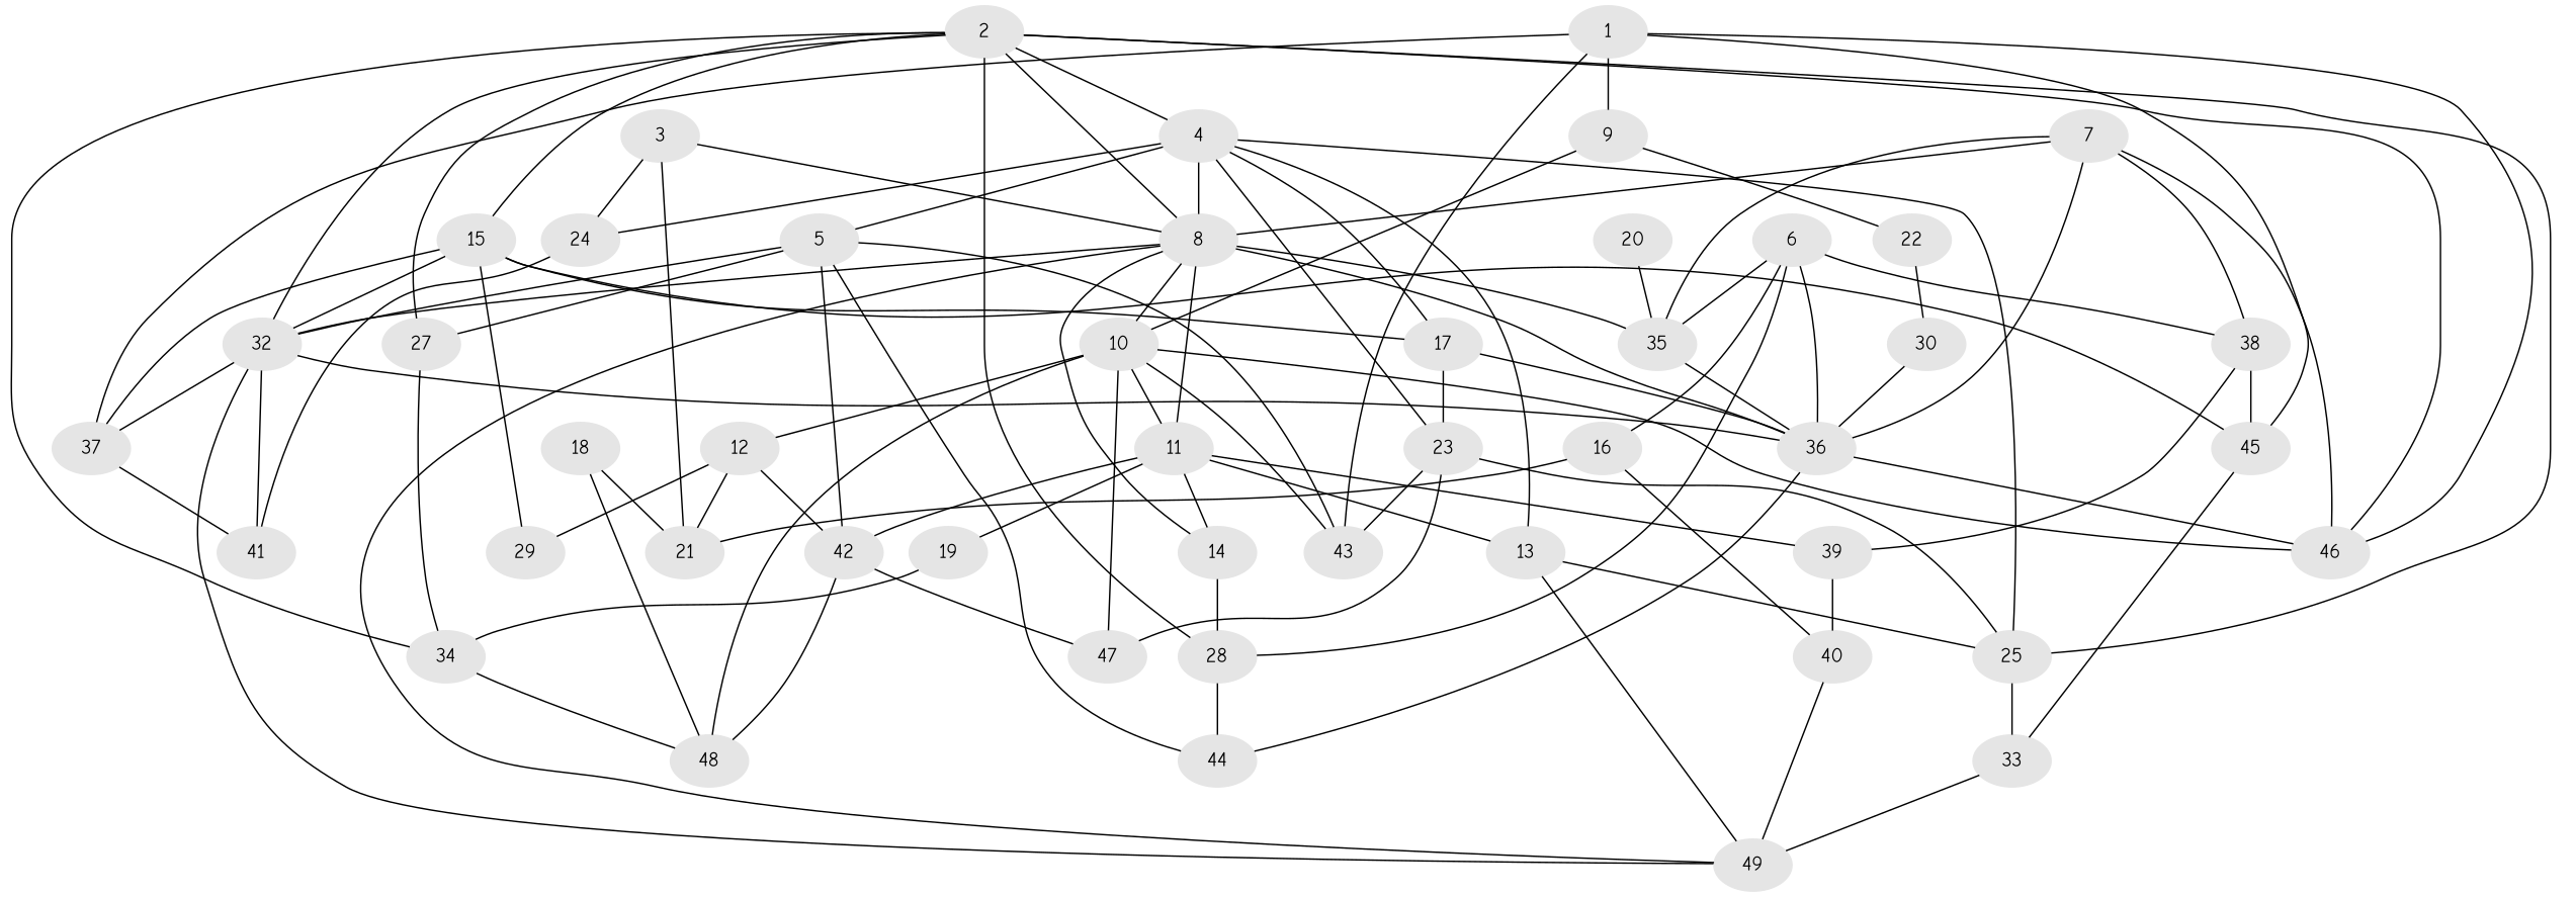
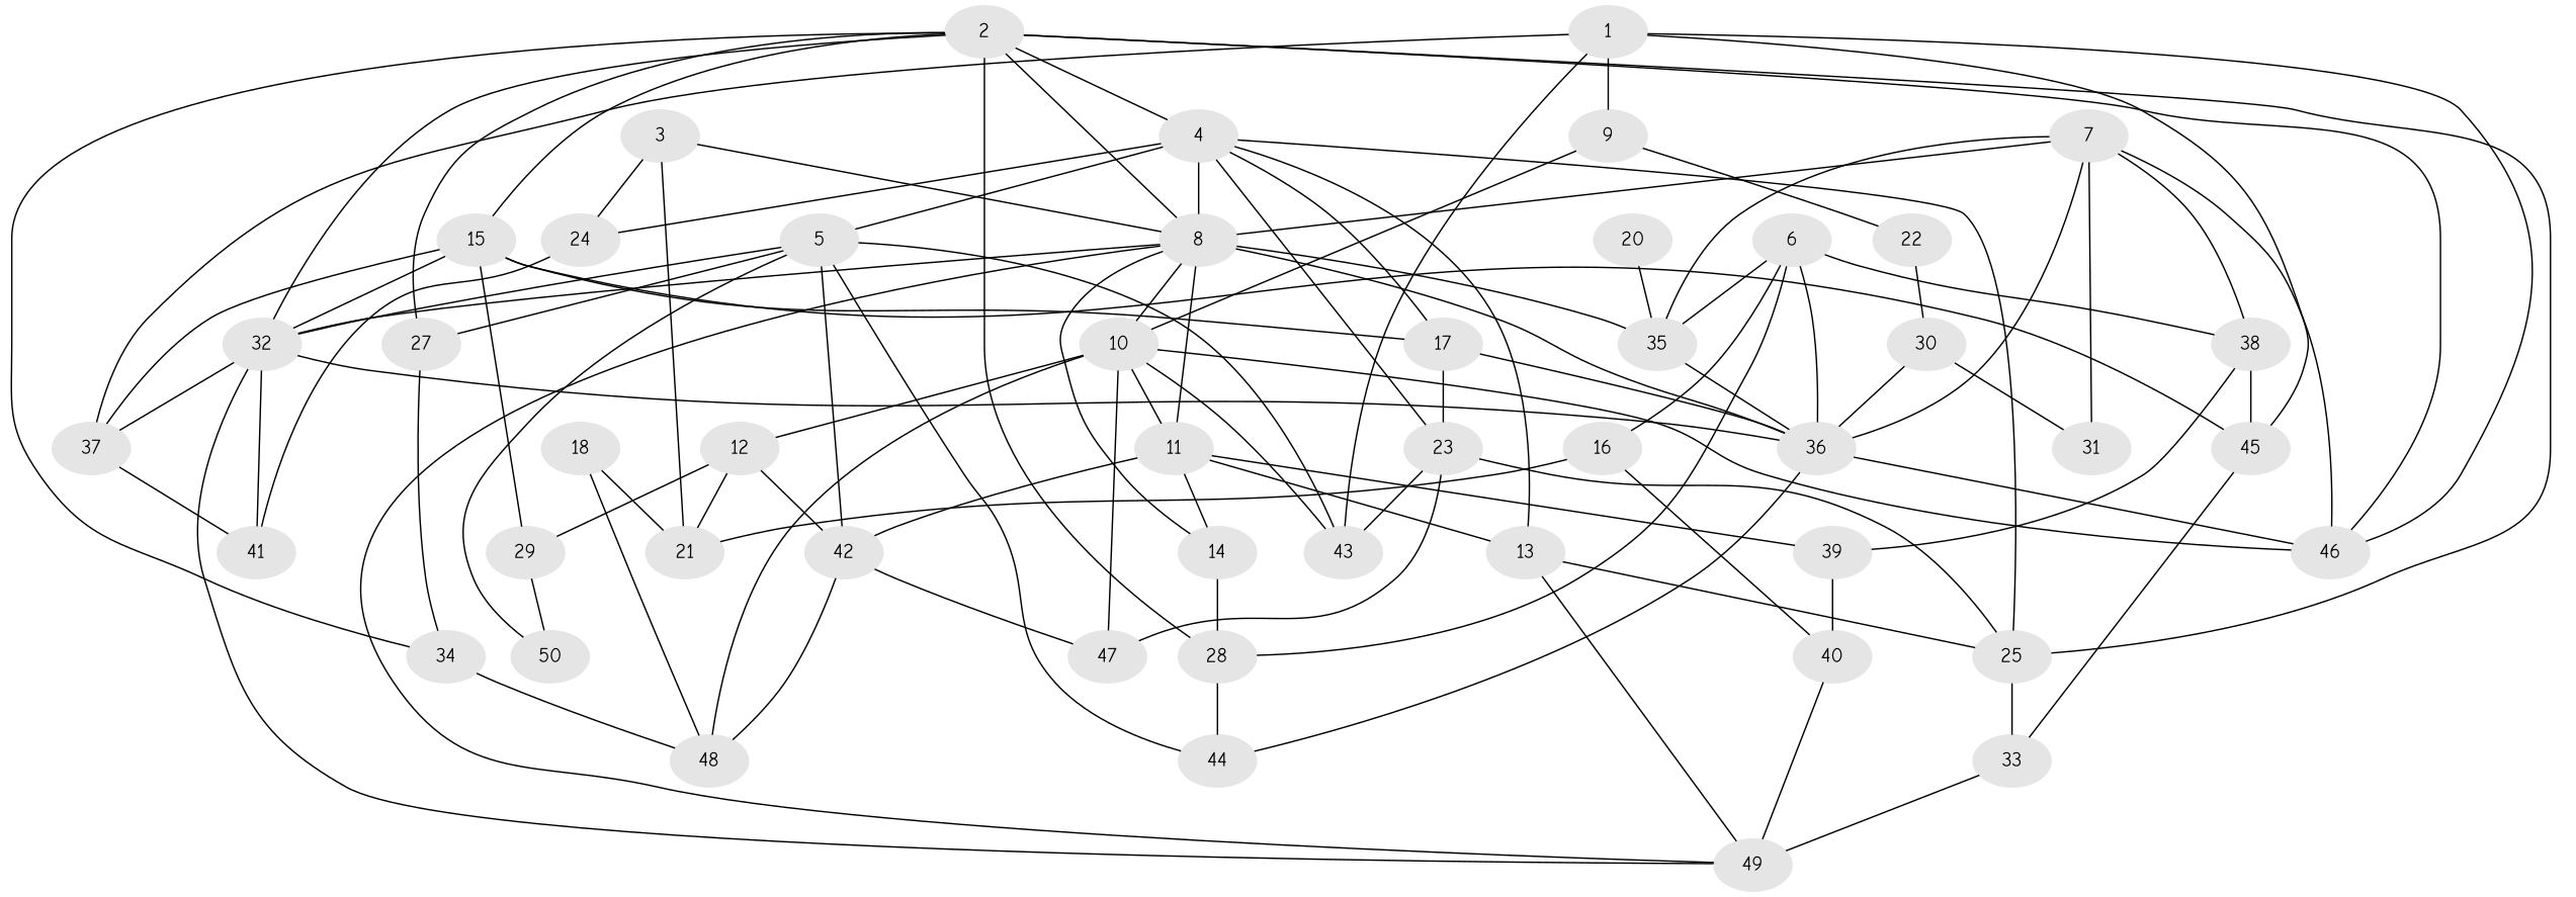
  graph {
    fontname="Comic Neue"
    node [color=gray90 fontname="Comic Neue" style=filled]
    edge [fontname="Comic Neue" weight=1.0]
    1
    9
    37
    43
    45
    46
    10
    22
    41
    33
    2
    4
    8
    15
    25
    27
    28
    32
    34
    24
    5
    13
    17
    23
    35
    36
    11
    14
    49
    29
    44
    48
    3
    21
    42
+   50
    47
    6
    16
    38
    40
    39
    7
+   31
    12
-   19
    30
    18
    20
    1 -- 9
    1 -- 37
    1 -- 43
    1 -- 45
    1 -- 46
    9 -- 10 [weight=2.0]
    9 -- 22
    37 -- 41
    45 -- 33
    10 -- 43
    10 -- 46
    10 -- 11
    10 -- 48
    10 -- 47
    10 -- 12
    22 -- 30
    33 -- 49
    2 -- 46
    2 -- 4
    2 -- 8
    2 -- 15 [weight=2.0]
    2 -- 25 [weight=2.0]
    2 -- 27
    2 -- 28
    2 -- 32
    2 -- 34
    4 -- 8 [weight=3.0]
    4 -- 25
    4 -- 24
    4 -- 5
    4 -- 13
    4 -- 17
    4 -- 23 [weight=2.0]
    8 -- 10
    8 -- 32
    8 -- 35 [weight=2.0]
    8 -- 36
    8 -- 11 [weight=2.0]
    8 -- 14
    8 -- 49
    15 -- 37
    15 -- 45
    15 -- 32 [weight=2.0]
    15 -- 17
    15 -- 29
    25 -- 33
    27 -- 34
    28 -- 44
    32 -- 37
    32 -- 41
    32 -- 36 [weight=2.0]
    32 -- 49
    34 -- 48
    24 -- 41
    5 -- 43
    5 -- 27
    5 -- 32
    5 -- 44
    5 -- 42
+   5 -- 50
    13 -- 25
    13 -- 49
    17 -- 23 [weight=2.0]
    17 -- 36
    23 -- 43
    23 -- 25
    23 -- 47
    35 -- 36 [weight=2.0]
    36 -- 46
    36 -- 44
    11 -- 13
    11 -- 14
    11 -- 42
    11 -- 39
-   11 -- 19
    14 -- 28
+   29 -- 50
    3 -- 8
    3 -- 24
    3 -- 21
    42 -- 48
    42 -- 47
    6 -- 28
    6 -- 35 [weight=3.0]
    6 -- 36 [weight=2.0]
    6 -- 16
    6 -- 38
    16 -- 21
    16 -- 40
    38 -- 45
    38 -- 39
    40 -- 49
    39 -- 40
    7 -- 46
    7 -- 8
    7 -- 35
    7 -- 36
    7 -- 38
+   7 -- 31
    12 -- 29
    12 -- 21
    12 -- 42
-   19 -- 34
    30 -- 36
+   30 -- 31
    18 -- 48
    18 -- 21
    20 -- 35
  }
